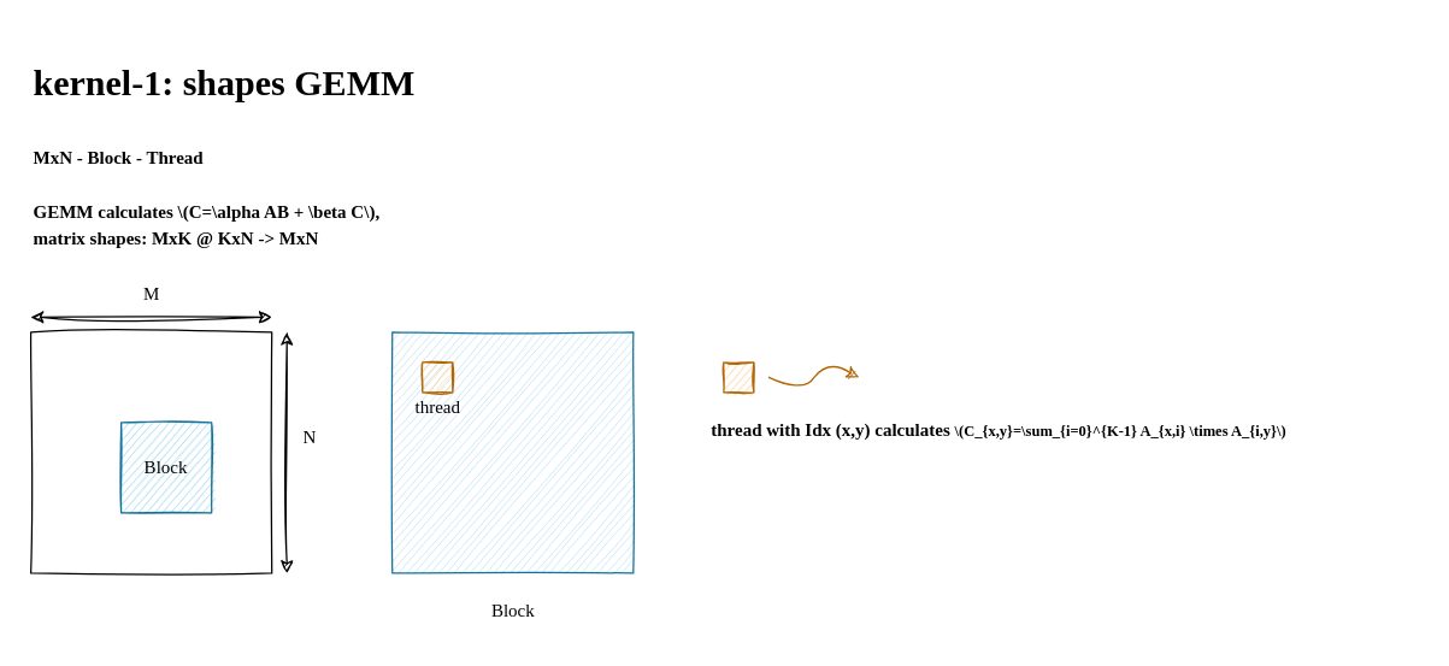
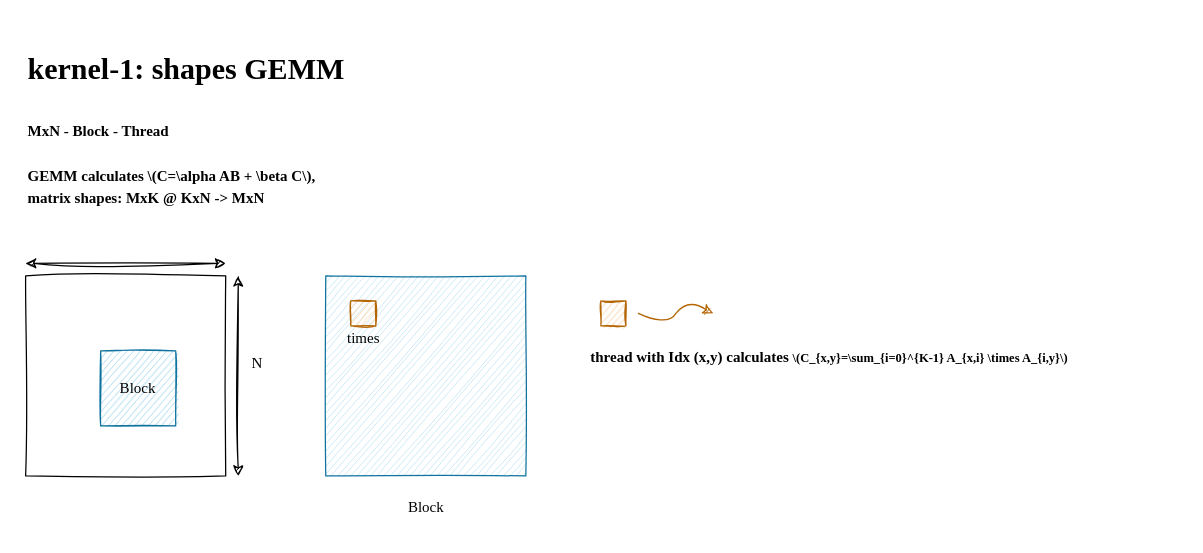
  <mxCell id="0" />
  <mxCell id="1" parent="0" />
  <mxCell id="2" value="" style="whiteSpace=wrap;html=1;aspect=fixed;sketch=1;hachureGap=4;jiggle=1;curveFitting=1;fontFamily=Comic Sans MS;fillColor=none;disableMultiStroke=1;disableMultiStrokeFill=1;" parent="1" vertex="1"><mxGeometry x="20" y="220" width="160" height="160" as="geometry" /></mxCell>
  <mxCell id="3" value="" style="endArrow=classic;startArrow=classic;html=1;rounded=0;sketch=1;hachureGap=4;jiggle=2;curveFitting=1;fontFamily=Comic Sans MS;fontSize=12;fontColor=default;" parent="1" edge="1"><mxGeometry width="50" height="50" relative="1" as="geometry"><mxPoint x="20" y="210" as="sourcePoint" /><mxPoint x="180" y="210" as="targetPoint" /></mxGeometry></mxCell>
- <mxCell id="4" value="M" style="text;html=1;align=center;verticalAlign=middle;resizable=0;points=[];autosize=1;strokeColor=none;fillColor=none;fontFamily=Comic Sans MS;fontSize=12;fontColor=default;" parent="1" vertex="1"><mxGeometry x="85" y="180" width="30" height="30" as="geometry" /></mxCell>
  <mxCell id="5" value="" style="endArrow=classic;startArrow=classic;html=1;rounded=0;sketch=1;hachureGap=4;jiggle=2;curveFitting=1;fontFamily=Comic Sans MS;fontSize=12;fontColor=default;" parent="1" edge="1"><mxGeometry width="50" height="50" relative="1" as="geometry"><mxPoint x="190" y="380" as="sourcePoint" /><mxPoint x="190" y="220" as="targetPoint" /></mxGeometry></mxCell>
  <mxCell id="6" value="N" style="text;html=1;align=center;verticalAlign=middle;resizable=0;points=[];autosize=1;strokeColor=none;fillColor=none;fontFamily=Comic Sans MS;fontSize=12;fontColor=default;" parent="1" vertex="1"><mxGeometry x="190" y="275" width="30" height="30" as="geometry" /></mxCell>
  <mxCell id="7" value="&lt;font color=&quot;#000000&quot;&gt;Block&lt;/font&gt;" style="rounded=0;whiteSpace=wrap;html=1;sketch=1;hachureGap=4;jiggle=1;curveFitting=1;strokeColor=#10739e;align=center;verticalAlign=middle;fontFamily=Comic Sans MS;fontSize=12;fillColor=#b1ddf0;shadow=0;fillStyle=hachure;" parent="1" vertex="1"><mxGeometry x="80" y="280" width="60" height="60" as="geometry" /></mxCell>
  <mxCell id="8" value="" style="rounded=0;whiteSpace=wrap;html=1;sketch=1;hachureGap=4;jiggle=1;curveFitting=1;strokeColor=#10739e;align=center;verticalAlign=middle;fontFamily=Comic Sans MS;fontSize=12;fillColor=#b1ddf0;shadow=0;fillStyle=hachure;disableMultiStroke=1;disableMultiStrokeFill=1;" parent="1" vertex="1"><mxGeometry x="260" y="220" width="160" height="160" as="geometry" /></mxCell>
  <mxCell id="9" value="" style="rounded=0;whiteSpace=wrap;html=1;sketch=1;hachureGap=4;jiggle=1;curveFitting=1;strokeColor=#b46504;align=center;verticalAlign=middle;fontFamily=Comic Sans MS;fontSize=12;fillColor=#fad7ac;fillStyle=auto;" parent="1" vertex="1"><mxGeometry x="280" y="240" width="20" height="20" as="geometry" /></mxCell>
- <mxCell id="10" value="thread" style="text;html=1;align=center;verticalAlign=middle;resizable=0;points=[];autosize=1;strokeColor=none;fillColor=none;fontFamily=Comic Sans MS;fontSize=12;fontColor=default;" parent="1" vertex="1"><mxGeometry x="260" y="255" width="60" height="30" as="geometry" /></mxCell>
+ <mxCell id="10" value="times" style="text;html=1;align=center;verticalAlign=middle;resizable=0;points=[];autosize=1;strokeColor=none;fillColor=none;fontFamily=Comic Sans MS;fontSize=12;fontColor=default;" parent="1" vertex="1"><mxGeometry x="260" y="255" width="60" height="30" as="geometry" /></mxCell>
  <mxCell id="11" value="" style="rounded=0;whiteSpace=wrap;html=1;sketch=1;hachureGap=4;jiggle=1;curveFitting=1;strokeColor=#b46504;align=center;verticalAlign=middle;fontFamily=Comic Sans MS;fontSize=12;fillColor=#fad7ac;" parent="1" vertex="1"><mxGeometry x="480" y="240" width="20" height="20" as="geometry" /></mxCell>
  <mxCell id="12" value="&lt;b&gt;thread with Idx (x,y) calculates&amp;nbsp;&lt;span style=&quot;font-size: 10px;&quot;&gt;\(C_{x,y}=\sum_{i=0}^{K-1} A_{x,i} \times A_{i,y}\)&lt;/span&gt;&lt;/b&gt;" style="text;html=1;align=left;verticalAlign=middle;resizable=0;points=[];autosize=1;strokeColor=none;fillColor=none;fontFamily=Comic Sans MS;fontSize=12;fontColor=default;" parent="1" vertex="1"><mxGeometry x="470" y="270" width="470" height="30" as="geometry" /></mxCell>
  <mxCell id="13" value="" style="curved=1;endArrow=classic;html=1;rounded=0;sketch=1;hachureGap=4;jiggle=1;curveFitting=1;fontFamily=Comic Sans MS;fontSize=12;fontColor=default;disableMultiStroke=1;fillColor=#fad7ac;strokeColor=#b46504;" parent="1" edge="1"><mxGeometry width="50" height="50" relative="1" as="geometry"><mxPoint x="510" y="250" as="sourcePoint" /><mxPoint x="570" y="250" as="targetPoint" /><Array as="points"><mxPoint x="530" y="260" /><mxPoint x="550" y="240" /></Array></mxGeometry></mxCell>
  <mxCell id="14" value="Block" style="text;html=1;align=center;verticalAlign=middle;resizable=0;points=[];autosize=1;strokeColor=none;fillColor=none;fontFamily=Comic Sans MS;fontSize=12;fontColor=default;" parent="1" vertex="1"><mxGeometry x="315" y="390" width="50" height="30" as="geometry" /></mxCell>
  <mxCell id="15" value="&lt;b&gt;GEMM calculates \(C=\alpha AB + \beta C\),&amp;nbsp;&lt;/b&gt;&lt;div style=&quot;line-height: 150%;&quot;&gt;&lt;b&gt;matrix shapes: MxK @ KxN -&amp;gt; MxN&lt;/b&gt;&lt;/div&gt;" style="text;html=1;align=left;verticalAlign=middle;resizable=0;points=[];autosize=1;strokeColor=none;fillColor=none;fontFamily=Comic Sans MS;" parent="1" vertex="1"><mxGeometry x="20" y="125" width="300" height="50" as="geometry" /></mxCell>
  <mxCell id="16" value="&lt;b&gt;MxN - Block - Thread&lt;/b&gt;" style="text;html=1;align=left;verticalAlign=middle;resizable=0;points=[];autosize=1;strokeColor=none;fillColor=none;fontFamily=Comic Sans MS;" parent="1" vertex="1"><mxGeometry x="20" y="90" width="150" height="30" as="geometry" /></mxCell>
  <mxCell id="17" value="&lt;h1&gt;kernel-1: shapes GEMM&lt;/h1&gt;" style="text;html=1;align=left;verticalAlign=middle;resizable=0;points=[];autosize=1;strokeColor=none;fillColor=none;fontFamily=Martian Mono;fontSource=https%3A%2F%2Ffonts.googleapis.com%2Fcss%3Ffamily%3DMartian%2BMono;fontSize=12;fontColor=default;labelBackgroundColor=default;" parent="1" vertex="1"><mxGeometry x="20" y="20" width="360" height="70" as="geometry" /></mxCell>
